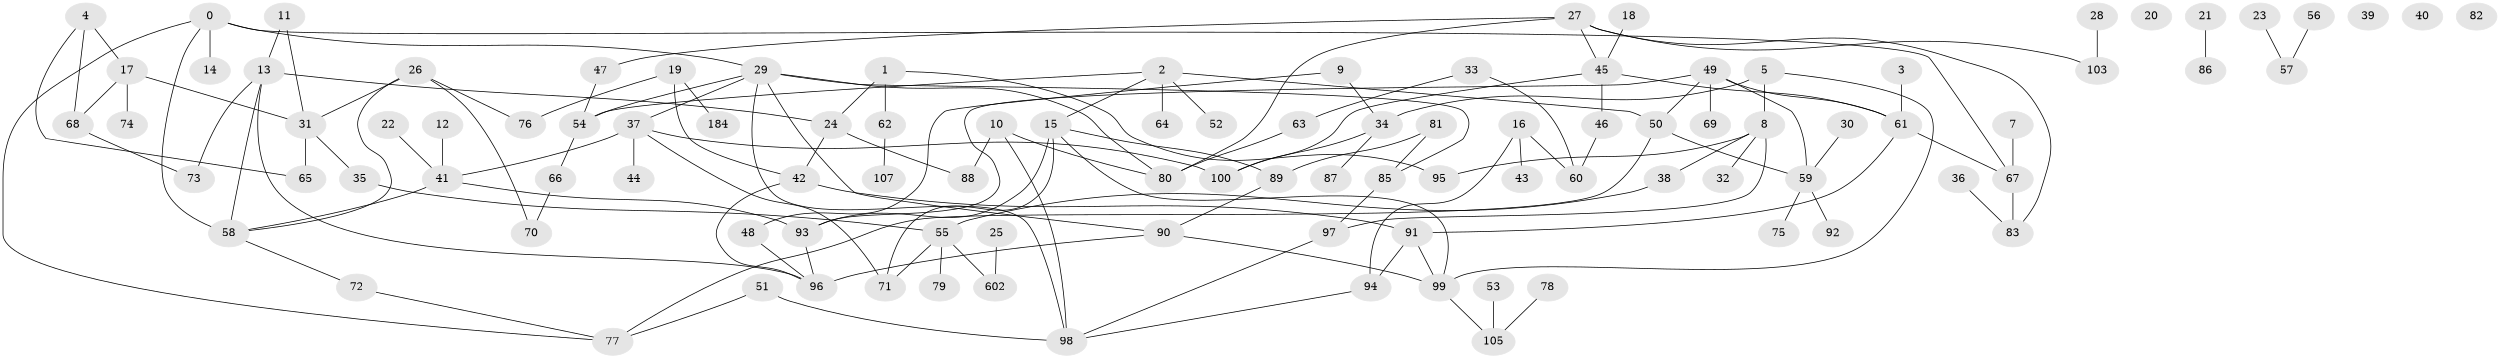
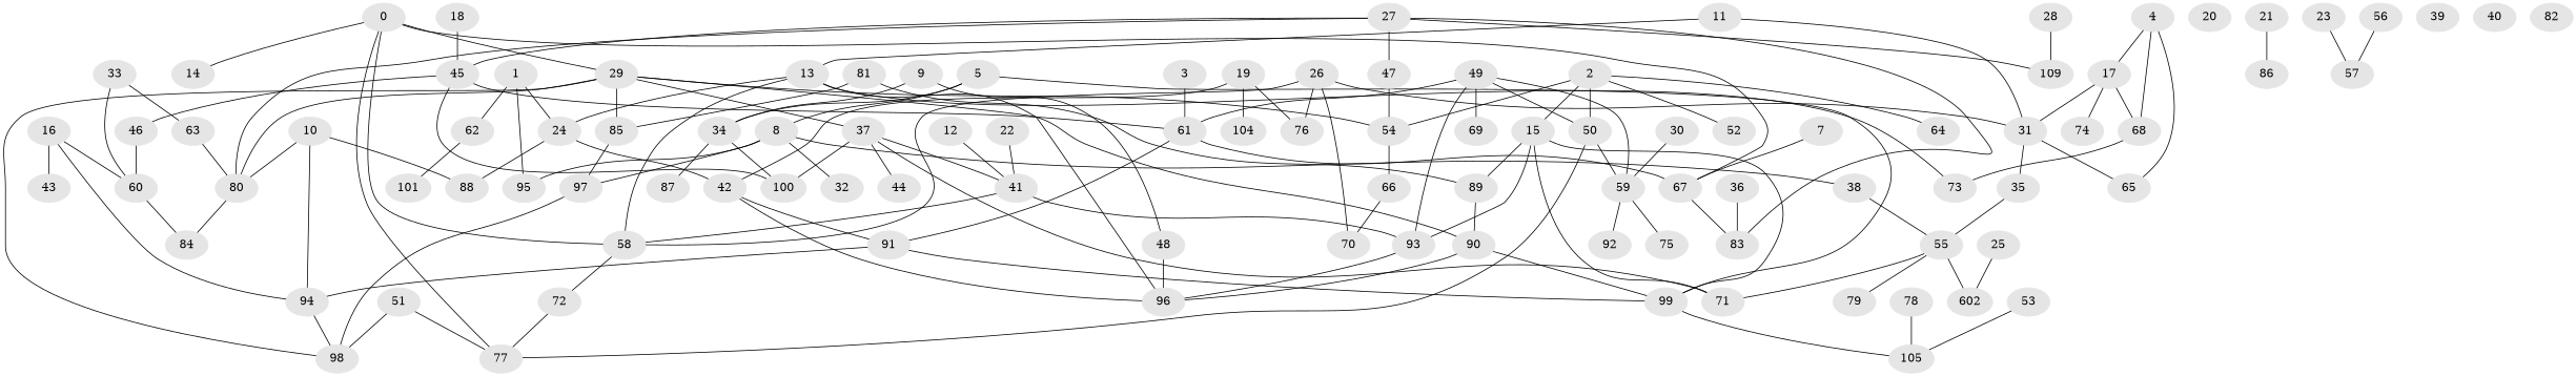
  graph {
    node [color=gray90 style=filled]
    1
    24
    62
    95
    88
    42
-   101 [label=107]
+   101
    2
    15
    50
    52
    54
    64
    99
    71
    89
    93
    77
    59
    66
    3
    61
    67
    91
    4
    17
    65
    68
    31
    74
    73
    5
    8
    34
    32
    38
    97
    87
    100
    105
    n41 [label=0]
    14
    29
    58
    80
    37
    85
    90
    98
    72
    83
    7
    55
    9
    48
    96
    10
    94
+   84
    11
    13
    35
    12
    41
    16
    43
    60
    18
    45
    46
    19
    76
-   104 [label=184]
+   104
    20
    21
    86
    22
    23
    57
    n80 [label=602]
    25
    26
    70
    27
    47
-   103
+   103 [label=109]
    28
    44
    30
    75
    92
    33
    63
    79
    36
    39
    40
    49
    69
    51
    53
    56
    78
    81
    82
    1 -- 24
    1 -- 62
    1 -- 95
    24 -- 88
    24 -- 42
    62 -- 101
    42 -- 91
    42 -- 96
    2 -- 15
    2 -- 50
    2 -- 52
    2 -- 54
    2 -- 64
    15 -- 99
    15 -- 71
    15 -- 89
    15 -- 93
    50 -- 77
    50 -- 59
    54 -- 66
    99 -- 105
    89 -- 90
    93 -- 96
    59 -- 75
    59 -- 92
    66 -- 70
    3 -- 61
    61 -- 67
    61 -- 91
    67 -- 83
    91 -- 99
    91 -- 94
    4 -- 17
    4 -- 65
    4 -- 68
    17 -- 68
    17 -- 31
    17 -- 74
    68 -- 73
    31 -- 65
    31 -- 35
    5 -- 99
    5 -- 8
    5 -- 34
    8 -- 95
    8 -- 32
    8 -- 38
    8 -- 97
    34 -- 87
    34 -- 100
    38 -- 55
    97 -- 98
    n41 -- 77
    n41 -- 67
    n41 -- 14
    n41 -- 29
    n41 -- 58
    29 -- 54
    29 -- 80
    29 -- 37
    29 -- 85
    29 -- 90
    29 -- 98
    58 -- 72
+   80 -- 84
    37 -- 71
    37 -- 100
    37 -- 41
    37 -- 44
    85 -- 97
    90 -- 99
    90 -- 96
    72 -- 77
    7 -- 67
    55 -- 71
    55 -- n80
    55 -- 79
    9 -- 34
    9 -- 48
    48 -- 96
    10 -- 88
    10 -- 80
-   10 -- 98
+   10 -- 94
    94 -- 98
    11 -- 31
    11 -- 13
    13 -- 24
    13 -- 73
    13 -- 58
    13 -- 96
    35 -- 55
    12 -- 41
    41 -- 93
    41 -- 58
    16 -- 94
    16 -- 43
    16 -- 60
+   60 -- 84
    18 -- 45
    45 -- 61
    45 -- 100
    45 -- 46
    46 -- 60
    19 -- 42
    19 -- 76
    19 -- 104
    21 -- 86
    22 -- 41
    23 -- 57
    25 -- n80
    26 -- 31
    26 -- 58
    26 -- 76
    26 -- 70
    27 -- 80
    27 -- 83
    27 -- 45
    27 -- 47
    27 -- 103
    47 -- 54
    28 -- 103
    30 -- 59
    33 -- 60
    33 -- 63
    63 -- 80
    36 -- 83
    49 -- 50
    49 -- 93
    49 -- 59
    49 -- 61
    49 -- 69
    51 -- 77
    51 -- 98
    53 -- 105
    56 -- 57
    78 -- 105
    81 -- 89
    81 -- 85
  }
